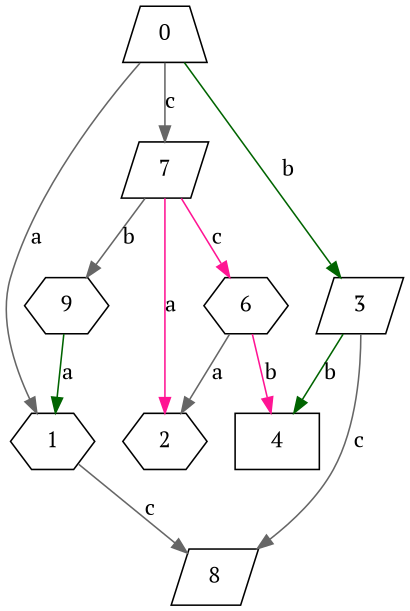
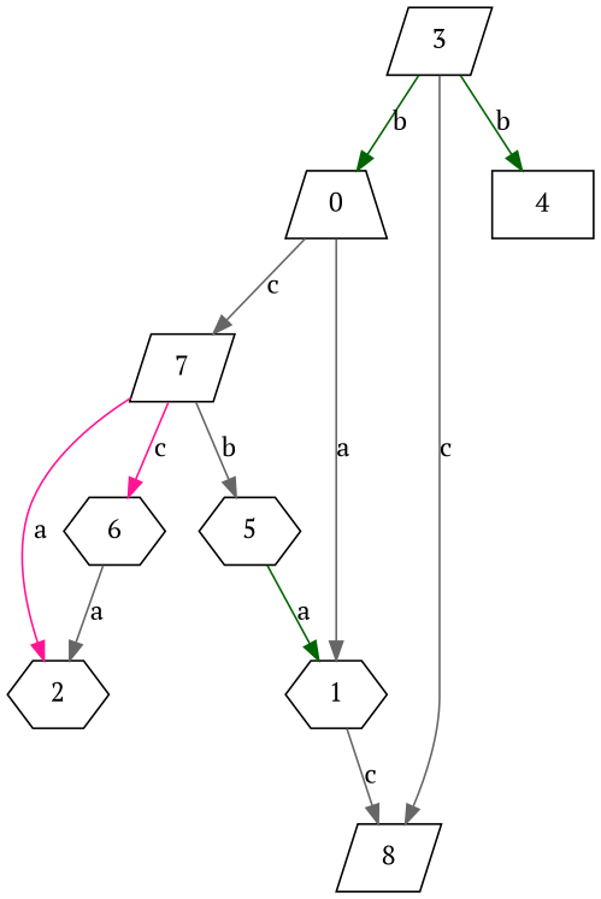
  strict digraph {
    fontname="PT Serif"
    node [fontname="PT Serif" shape=hexagon]
    edge [color=gray40 fontname="PT Serif"]
    0 [shape=trapezium]
    1
    3 [shape=parallelogram]
    7 [shape=parallelogram]
    8 [shape=parallelogram]
    4 [shape=box]
    6
    2
-   5 [label=9]
+   5
    0 -> 1 [label=a]
-   0 -> 3 [color=darkgreen label=b]
+   3 -> 0 [color=darkgreen label=b]
    0 -> 7 [label=c]
    1 -> 8 [label=c]
    3 -> 8 [label=c]
    3 -> 4 [color=darkgreen label=b]
    7 -> 6 [color=deeppink label=c]
    7 -> 2 [color=deeppink label=a]
    7 -> 5 [label=b]
-   6 -> 4 [color=deeppink label=b]
    6 -> 2 [label=a]
    5 -> 1 [color=darkgreen label=a]
  }
